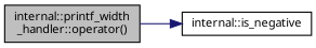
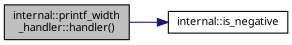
  digraph {
    rankdir=LR
    fontname="Noto Sans"
    node [color=black fontname="Noto Sans" fontsize=10 shape=record style=filled]
-   n1 [fillcolor=grey75 fontcolor=black height=0.2 label="internal::printf_width\l_handler::operator()" width=0.4]
+   n1 [fillcolor=grey75 fontcolor=black height=0.2 label="internal::printf_width\l_handler::handler()" width=0.4]
    n2 [fillcolor=white height=0.2 label="internal::is_negative" width=0.4]
    n1 -> n2 [color=midnightblue fontname="Noto Sans" fontsize=10 labelfontname=Helvetica labelfontsize=10 style=solid]
  }
